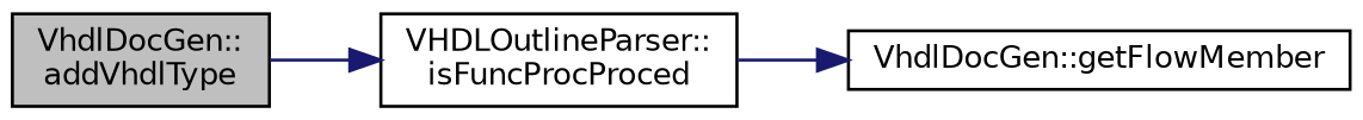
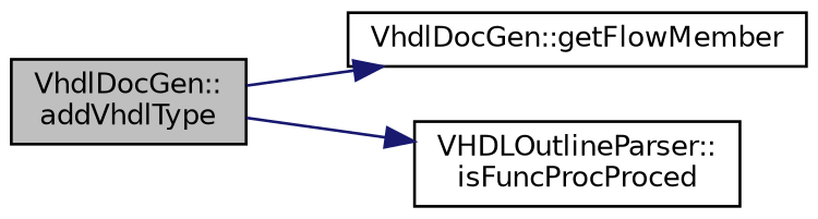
  digraph {
    rankdir=LR
    node [color=black fillcolor=white fontname=Helvetica fontsize=10 shape=record style=filled]
    edge [color=midnightblue fontname=Helvetica fontsize=10 labelfontname=Helvetica labelfontsize=10 style=solid]
    n1 [fillcolor=grey75 fontcolor=black height=0.2 label="VhdlDocGen::\laddVhdlType" width=0.4]
    n2 [height=0.2 label="VhdlDocGen::getFlowMember" width=0.4]
    n3 [height=0.2 label="VHDLOutlineParser::\lisFuncProcProced" width=0.4]
-   n3 -> n2
+   n1 -> n2
    n1 -> n3
  }
